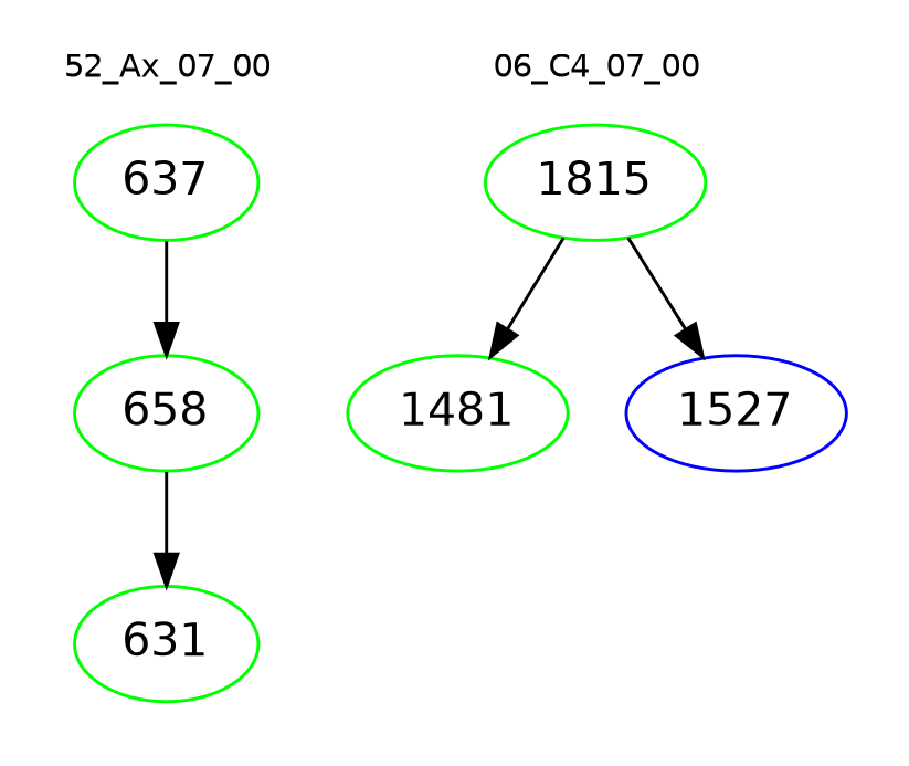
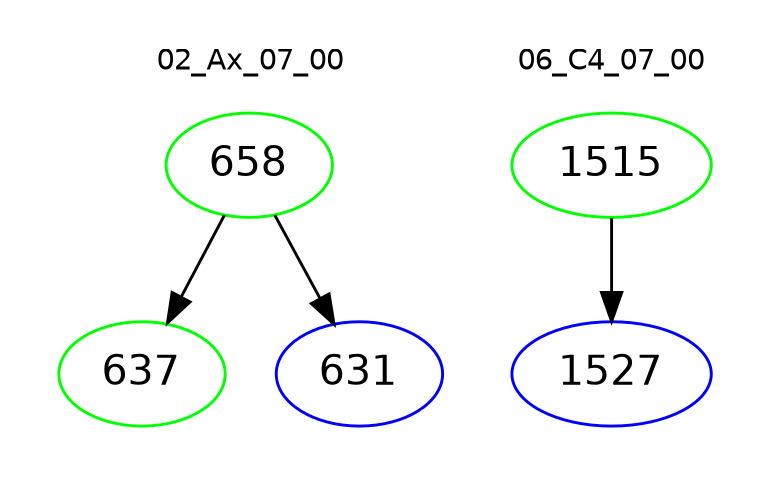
  digraph {
    fontname="DejaVu Sans"
    node [color=green fontname="DejaVu Sans"]
    edge [color=black fontname="DejaVu Sans"]
    n1 [label=637]
-   n2 [label=631]
+   n2 [color=blue label=631]
    n3 [label=658]
-   n4 [label=1815]
-   n5 [label=1481]
+   n4 [label=1515]
    n6 [color=blue label=1527]
    subgraph cluster_1 {
      color=white
      fontsize=10
-     label="52_Ax_07_00"
+     label="02_Ax_07_00"
      n1
      n2
      n3
    }
    subgraph cluster_2 {
      color=white
      fontsize=10
      label="06_C4_07_00"
      n4
-     n5
      n6
    }
-   n1 -> n3
+   n3 -> n1
    n3 -> n2
-   n4 -> n5
    n4 -> n6
  }
